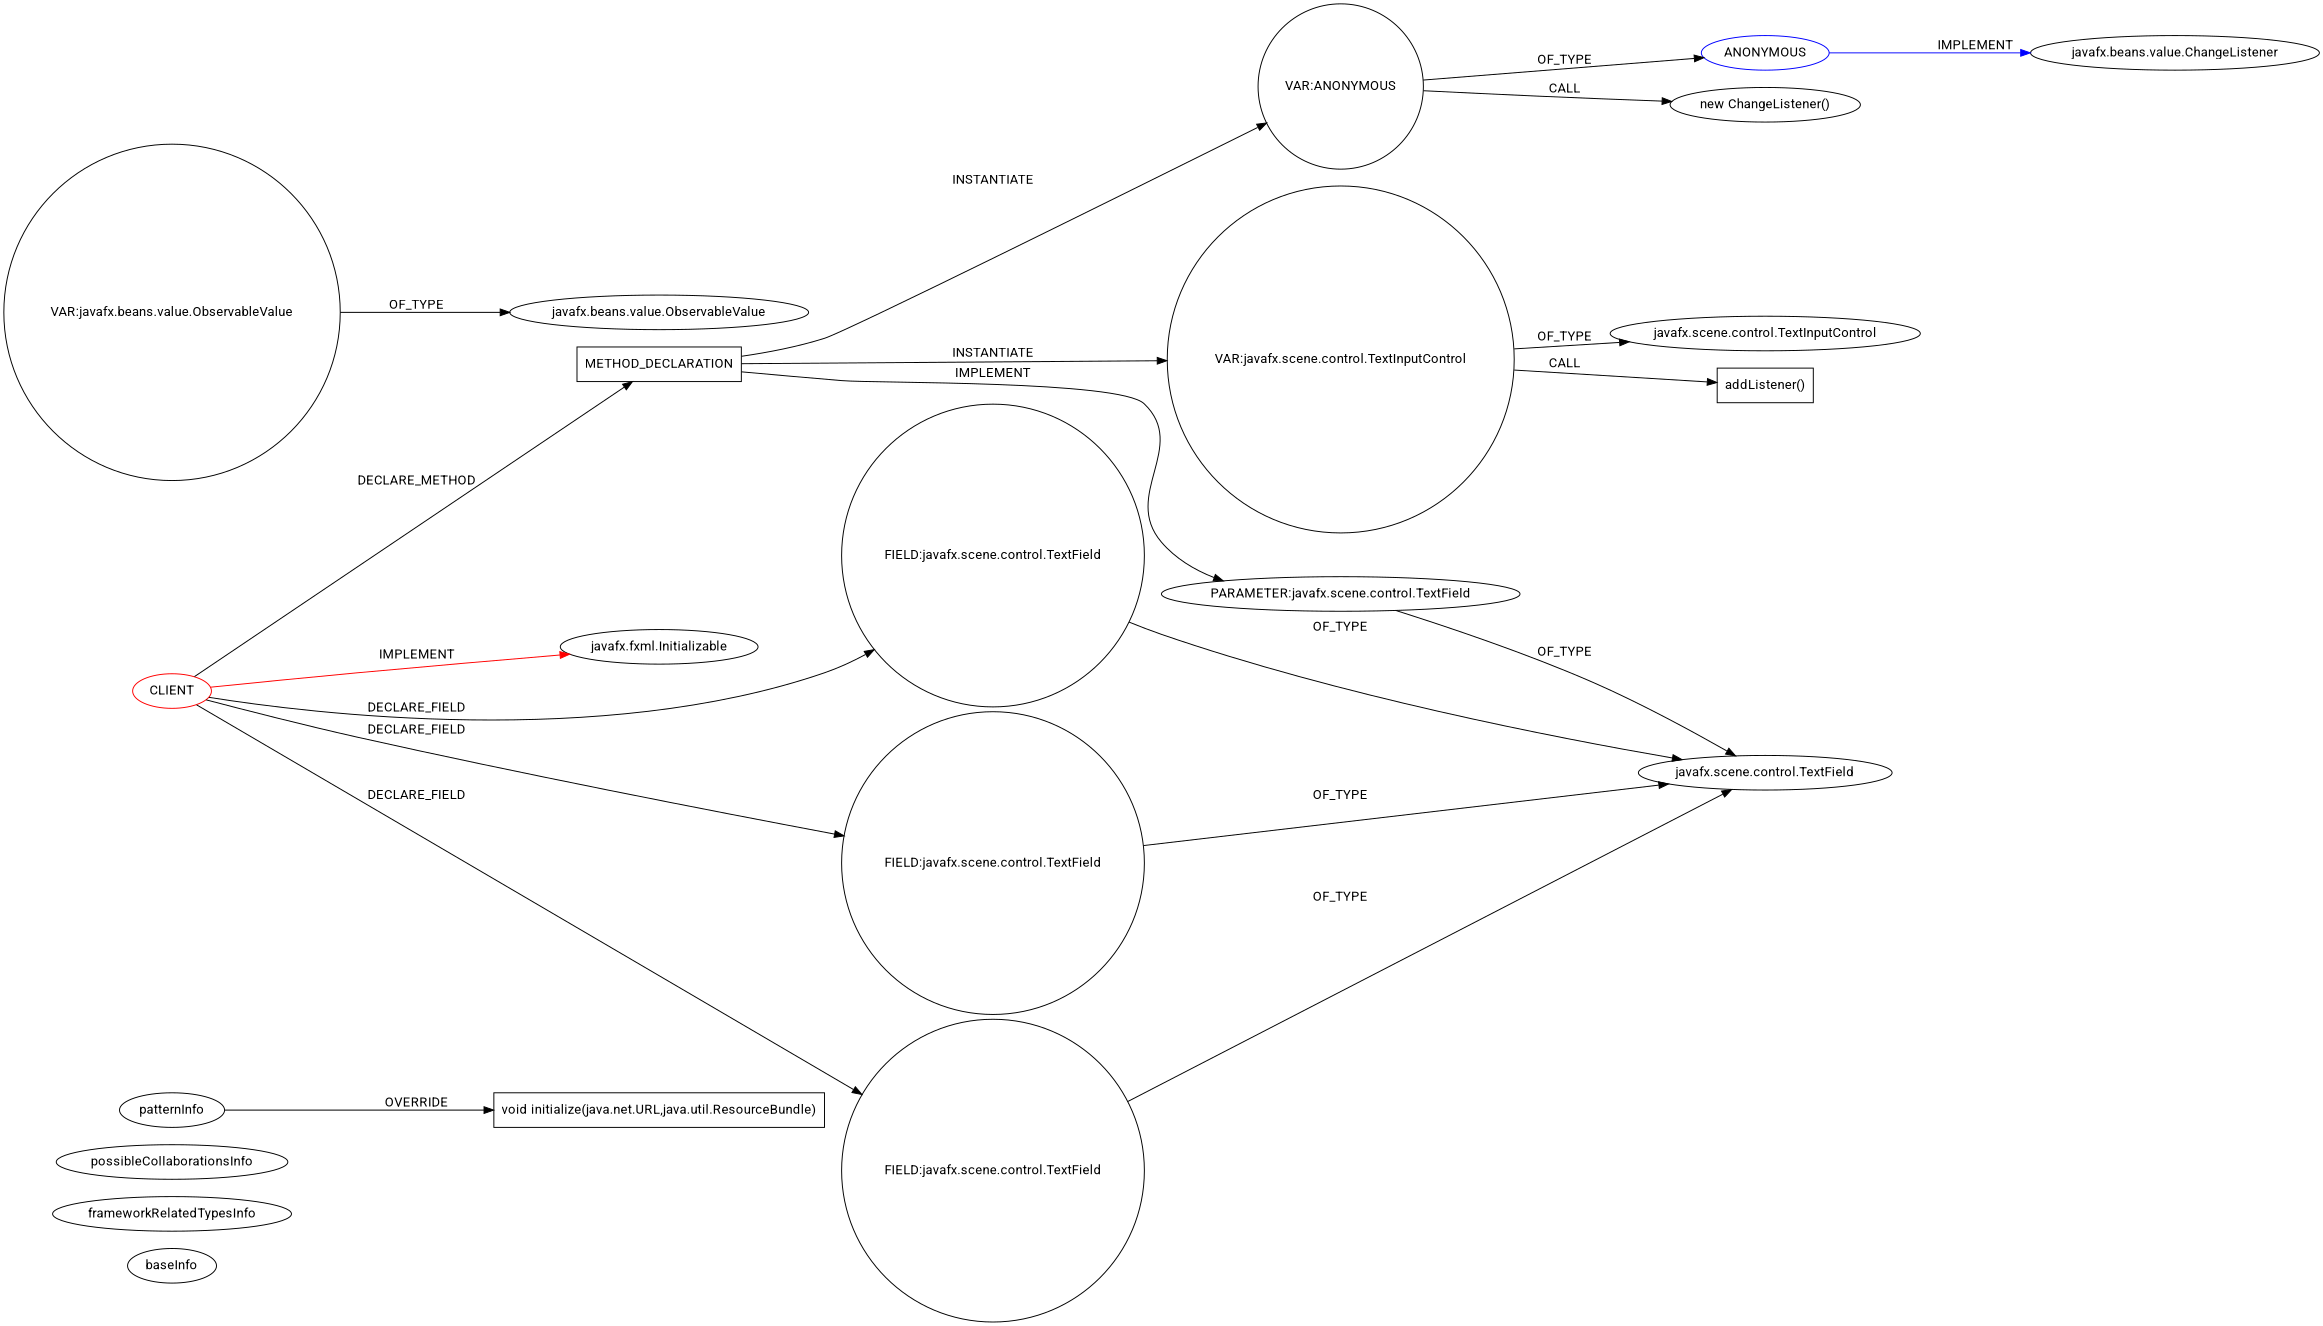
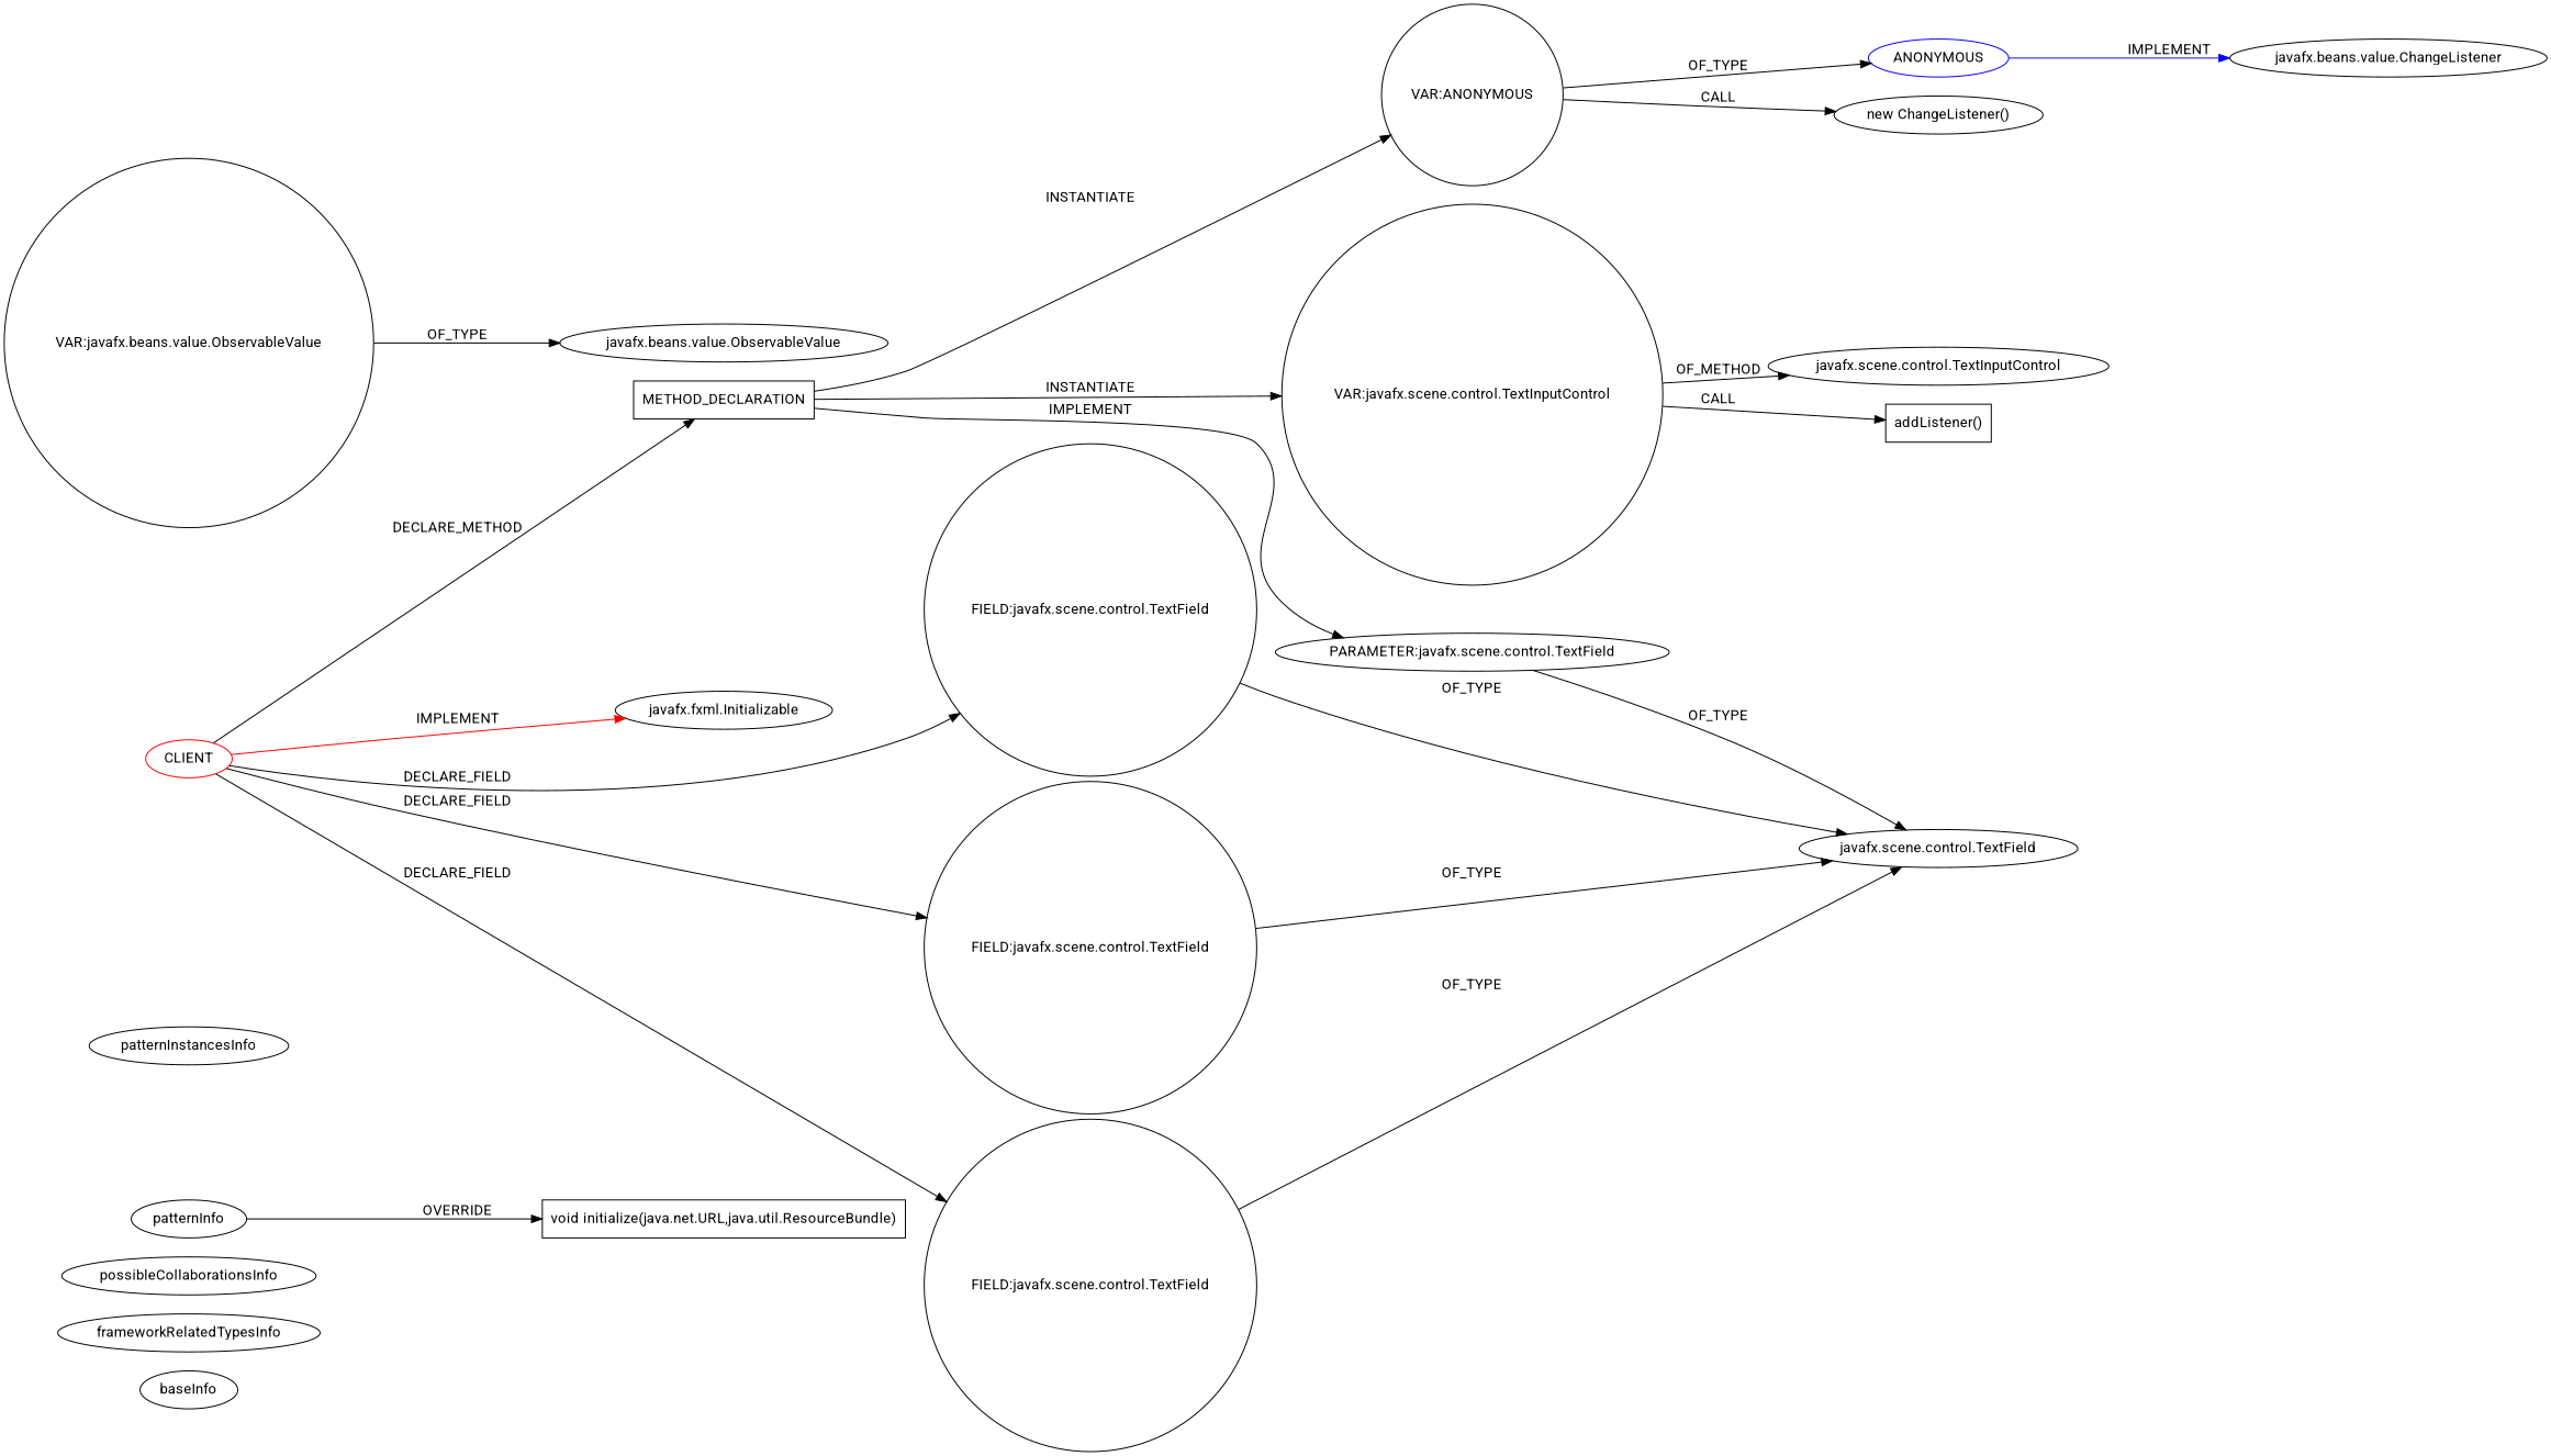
  digraph {
    fontname=Roboto
    rankdir=LR
    node [fontname=Roboto isFrameworkType=false]
    edge [fontname=Roboto]
    baseInfo [category=pattern graphId=3259 isAnonymous=false possibleRelation=true isFrameworkType=""]
    frameworkRelatedTypesInfo [0="javafx.fxml.Initializable" isFrameworkType=""]
    possibleCollaborationsInfo [0="3259~INSTANTIATION-CLIENT_METHOD_DECLARATION-~javafx.fxml.Initializable ~javafx.beans.value.ChangeListener ~false~true" isFrameworkType=""]
    patternInfo [frequency=2.0 patternRootClient=0 isFrameworkType=""]
    n5 [label="void initialize(java.net.URL,java.util.ResourceBundle)" shape=box vertexType=OVERRIDING_METHOD_DECLARATION]
+   patternInstancesInfo [0="stachura93-imageDownloadJavaFX~/stachura93-imageDownloadJavaFX/imageDownloadJavaFX-master/src/imageDownload/controller/Controller.java~Controller~4260" 1="amau-classifier~/amau-classifier/classifier-master/src/main/java/me/data/DataController.java~DataController~1800" isFrameworkType=""]
    n7 [label="PARAMETER:javafx.scene.control.TextField" vertexType=PARAMETER_DECLARATION]
    n8 [label="javafx.scene.control.TextField" vertexType=FRAMEWORK_CLASS_TYPE]
    n9 [label=METHOD_DECLARATION shape=box vertexType=CLIENT_METHOD_DECLARATION]
    n10 [label="VAR:ANONYMOUS" shape=circle vertexType=VARIABLE_EXPRESION]
    n11 [label="VAR:javafx.scene.control.TextInputControl" shape=circle vertexType=VARIABLE_EXPRESION]
    n12 [color=blue label=ANONYMOUS vertexType=REFERENCE_ANONYMOUS_DECLARATION]
    n13 [label="new ChangeListener()" vertexType=CONSTRUCTOR_CALL]
    n14 [label="javafx.scene.control.TextInputControl" vertexType=FRAMEWORK_CLASS_TYPE]
    n15 [label="addListener()" shape=box vertexType=INSIDE_CALL]
    n16 [label="VAR:javafx.beans.value.ObservableValue" shape=circle vertexType=VARIABLE_EXPRESION]
    n17 [label="javafx.beans.value.ObservableValue" vertexType=FRAMEWORK_INTERFACE_TYPE]
    n18 [color=red label=CLIENT vertexType=ROOT_CLIENT_CLASS_DECLARATION]
    n19 [label="javafx.fxml.Initializable" vertexType=FRAMEWORK_INTERFACE_TYPE]
    n20 [label="FIELD:javafx.scene.control.TextField" shape=circle vertexType=FIELD_DECLARATION]
    n21 [label="FIELD:javafx.scene.control.TextField" shape=circle vertexType=FIELD_DECLARATION]
    n22 [label="FIELD:javafx.scene.control.TextField" shape=circle vertexType=FIELD_DECLARATION]
    n23 [label="javafx.beans.value.ChangeListener" vertexType=FRAMEWORK_INTERFACE_TYPE]
    patternInfo -> n5 [label=OVERRIDE]
    n7 -> n8 [label=OF_TYPE]
    n9 -> n7 [label=IMPLEMENT]
    n9 -> n10 [label=INSTANTIATE]
    n9 -> n11 [label=INSTANTIATE]
    n10 -> n12 [label=OF_TYPE]
    n10 -> n13 [label=CALL]
-   n11 -> n14 [label=OF_TYPE]
+   n11 -> n14 [label=OF_METHOD]
    n11 -> n15 [label=CALL]
    n12 -> n23 [color=blue label=IMPLEMENT]
    n16 -> n17 [label=OF_TYPE]
    n18 -> n9 [label=DECLARE_METHOD]
    n18 -> n19 [color=red label=IMPLEMENT]
    n18 -> n20 [label=DECLARE_FIELD]
    n18 -> n21 [label=DECLARE_FIELD]
    n18 -> n22 [label=DECLARE_FIELD]
    n20 -> n8 [label=OF_TYPE]
    n21 -> n8 [label=OF_TYPE]
    n22 -> n8 [label=OF_TYPE]
  }
